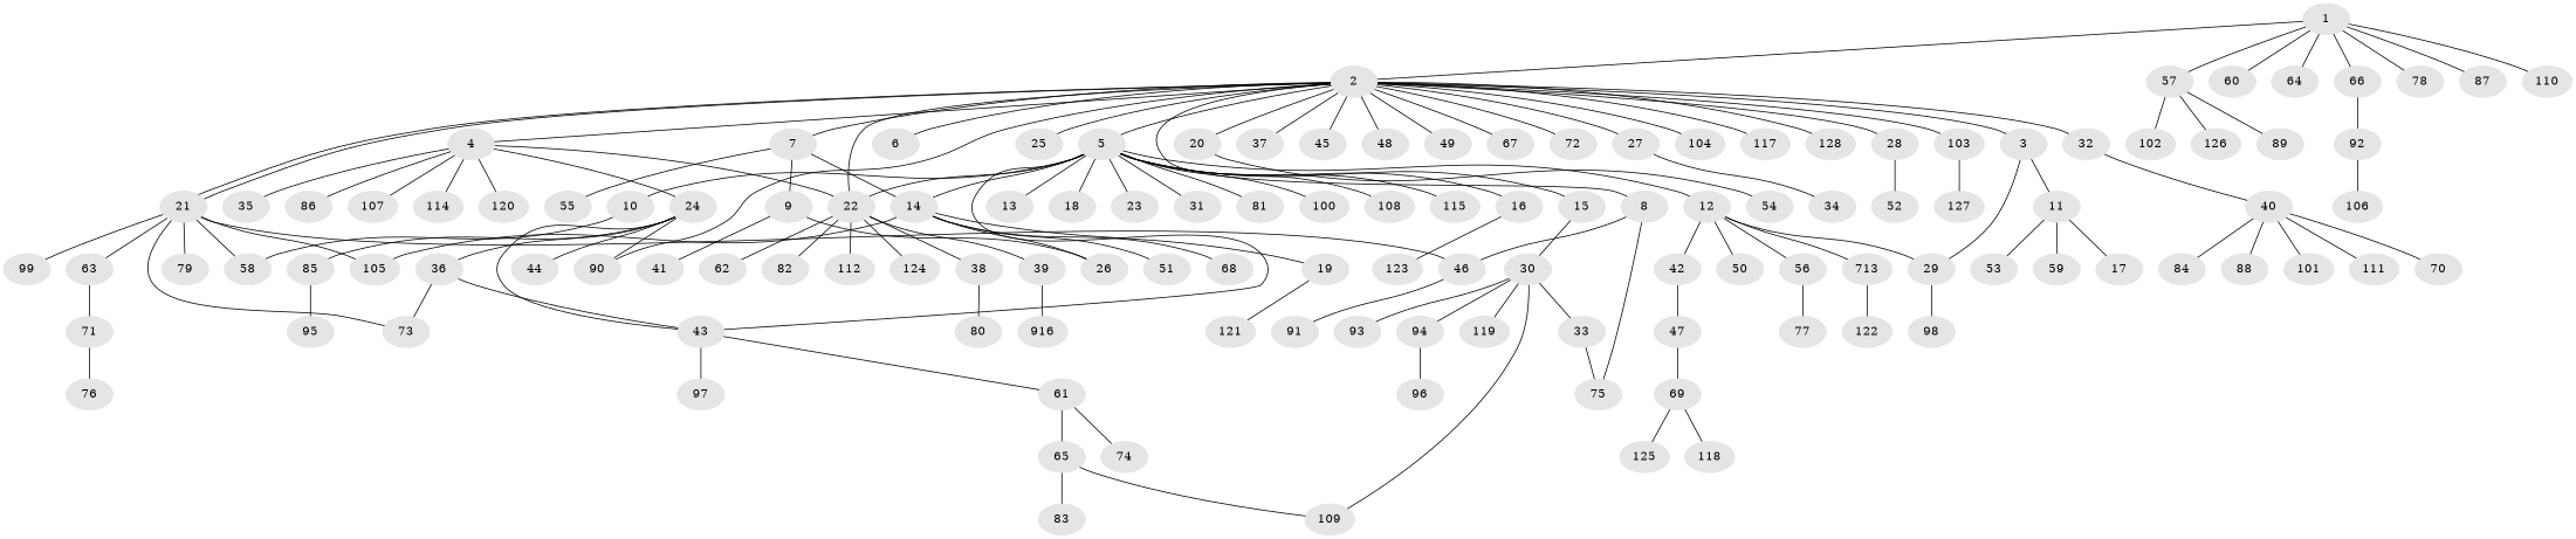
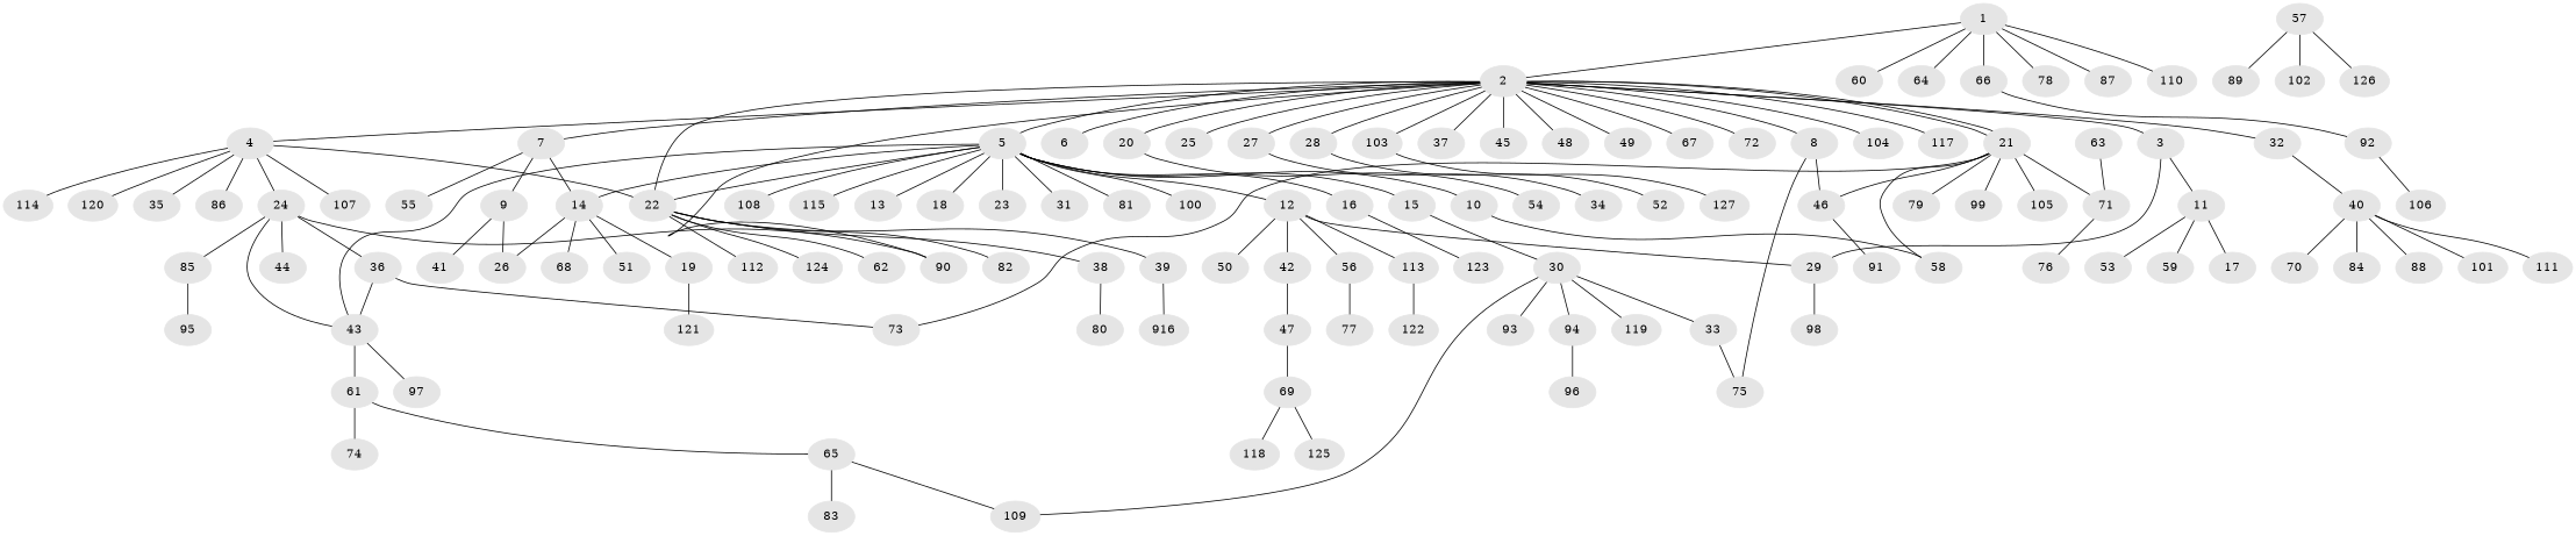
  graph {
    node [color=gray90 style=filled]
    1
    2
    57
    60
    64
    66
    78
    87
    110
    3
    4
    5
    6
    7
    8
    20
    21
    22
    25
    27
    28
    32
    37
    45
    48
    49
    67
    72
    90
    103
    104
    117
-   128
    89
    102
    126
    92
    11
    29
    24
    35
    86
    107
    114
    120
    10
    12
    13
    14
    15
    16
    18
    23
    31
    43
    81
    100
    108
    115
    9
    55
    46
    75
    54
    58
    105
    63
    73
    79
    99
    38
    39
    62
    82
    112
    124
    34
    52
    40
    127
    17
    53
    59
    98
    36
    44
    85
    42
    50
    56
-   113 [label=713]
+   113
    26
    19
    51
    68
    30
    123
    61
    97
    41
    91
    47
    77
    122
    121
    33
    93
    94
    109
    119
    71
    80
    n113 [label=916]
    95
    96
    70
    84
    88
    101
    111
    69
    65
    74
    118
    125
    83
    76
    106
    1 -- 2
-   1 -- 57
    1 -- 60
    1 -- 64
    1 -- 66
    1 -- 78
    1 -- 87
    1 -- 110
    2 -- 3
    2 -- 4
    2 -- 5
    2 -- 6
    2 -- 7
    2 -- 8
    2 -- 20
    2 -- 21
    2 -- 21
    2 -- 22
    2 -- 25
    2 -- 27
    2 -- 28
    2 -- 32
    2 -- 37
    2 -- 45
    2 -- 48
    2 -- 49
    2 -- 67
    2 -- 72
    2 -- 90
    2 -- 103
    2 -- 104
    2 -- 117
-   2 -- 128
    57 -- 89
    57 -- 102
    57 -- 126
    66 -- 92
    3 -- 11
    3 -- 29
    4 -- 22
    4 -- 24
    4 -- 35
    4 -- 86
    4 -- 107
    4 -- 114
    4 -- 120
    5 -- 22
    5 -- 10
    5 -- 12
    5 -- 13
    5 -- 14
    5 -- 15
    5 -- 16
    5 -- 18
    5 -- 23
    5 -- 31
    5 -- 43
    5 -- 81
    5 -- 100
    5 -- 108
    5 -- 115
    7 -- 14
    7 -- 9
    7 -- 55
    8 -- 46
    8 -- 75
    20 -- 54
    21 -- 46
    21 -- 58
    21 -- 105
-   21 -- 63
+   21 -- 71
    21 -- 73
    21 -- 79
    21 -- 99
    22 -- 38
    22 -- 39
    22 -- 62
    22 -- 82
    22 -- 112
    22 -- 124
    27 -- 34
    28 -- 52
    32 -- 40
    103 -- 127
    92 -- 106
    11 -- 17
    11 -- 53
    11 -- 59
    29 -- 98
    24 -- 90
    24 -- 43
    24 -- 36
    24 -- 44
    24 -- 85
    10 -- 58
    12 -- 29
    12 -- 42
    12 -- 50
    12 -- 56
    12 -- 113
-   14 -- 105
    14 -- 26
    14 -- 19
    14 -- 51
    14 -- 68
    15 -- 30
    16 -- 123
    43 -- 61
    43 -- 97
    9 -- 26
    9 -- 41
    46 -- 91
    63 -- 71
    38 -- 80
    39 -- n113
    40 -- 70
    40 -- 84
    40 -- 88
    40 -- 101
    40 -- 111
    36 -- 43
    36 -- 73
    85 -- 95
    42 -- 47
    56 -- 77
    113 -- 122
    19 -- 121
    30 -- 33
    30 -- 93
    30 -- 94
    30 -- 109
    30 -- 119
    61 -- 65
    61 -- 74
    47 -- 69
    33 -- 75
    94 -- 96
    71 -- 76
    69 -- 118
    69 -- 125
    65 -- 109
    65 -- 83
  }
